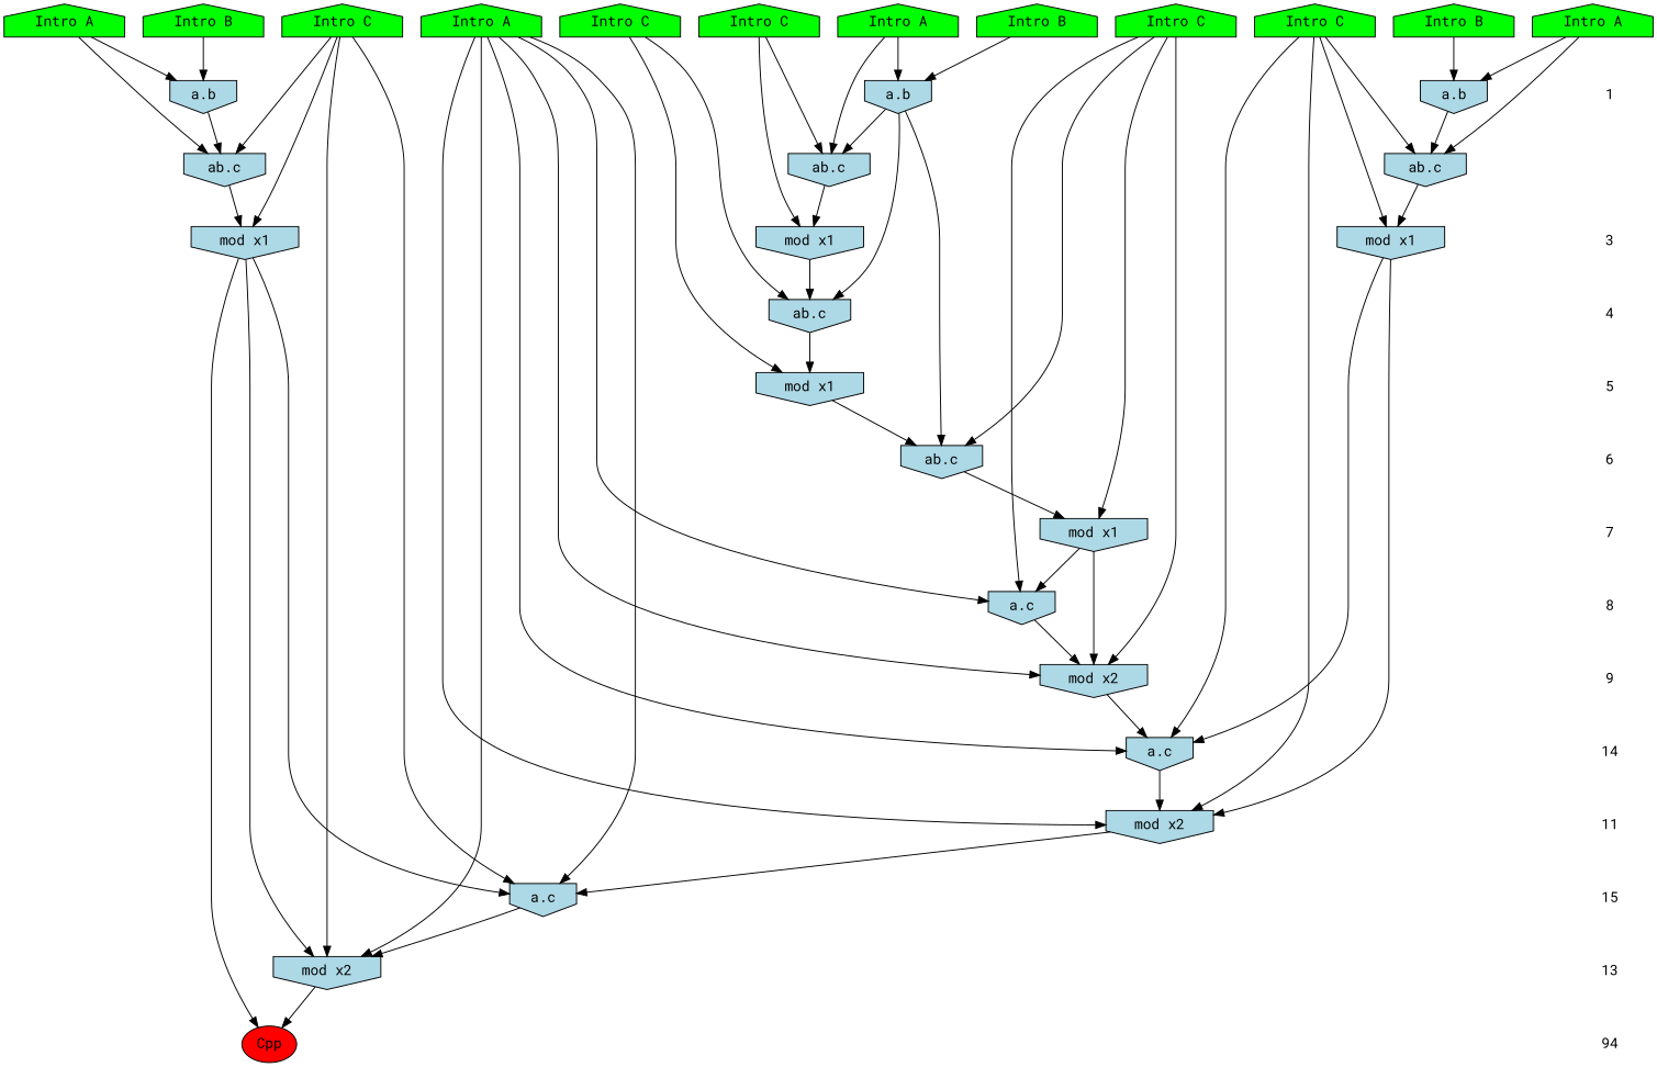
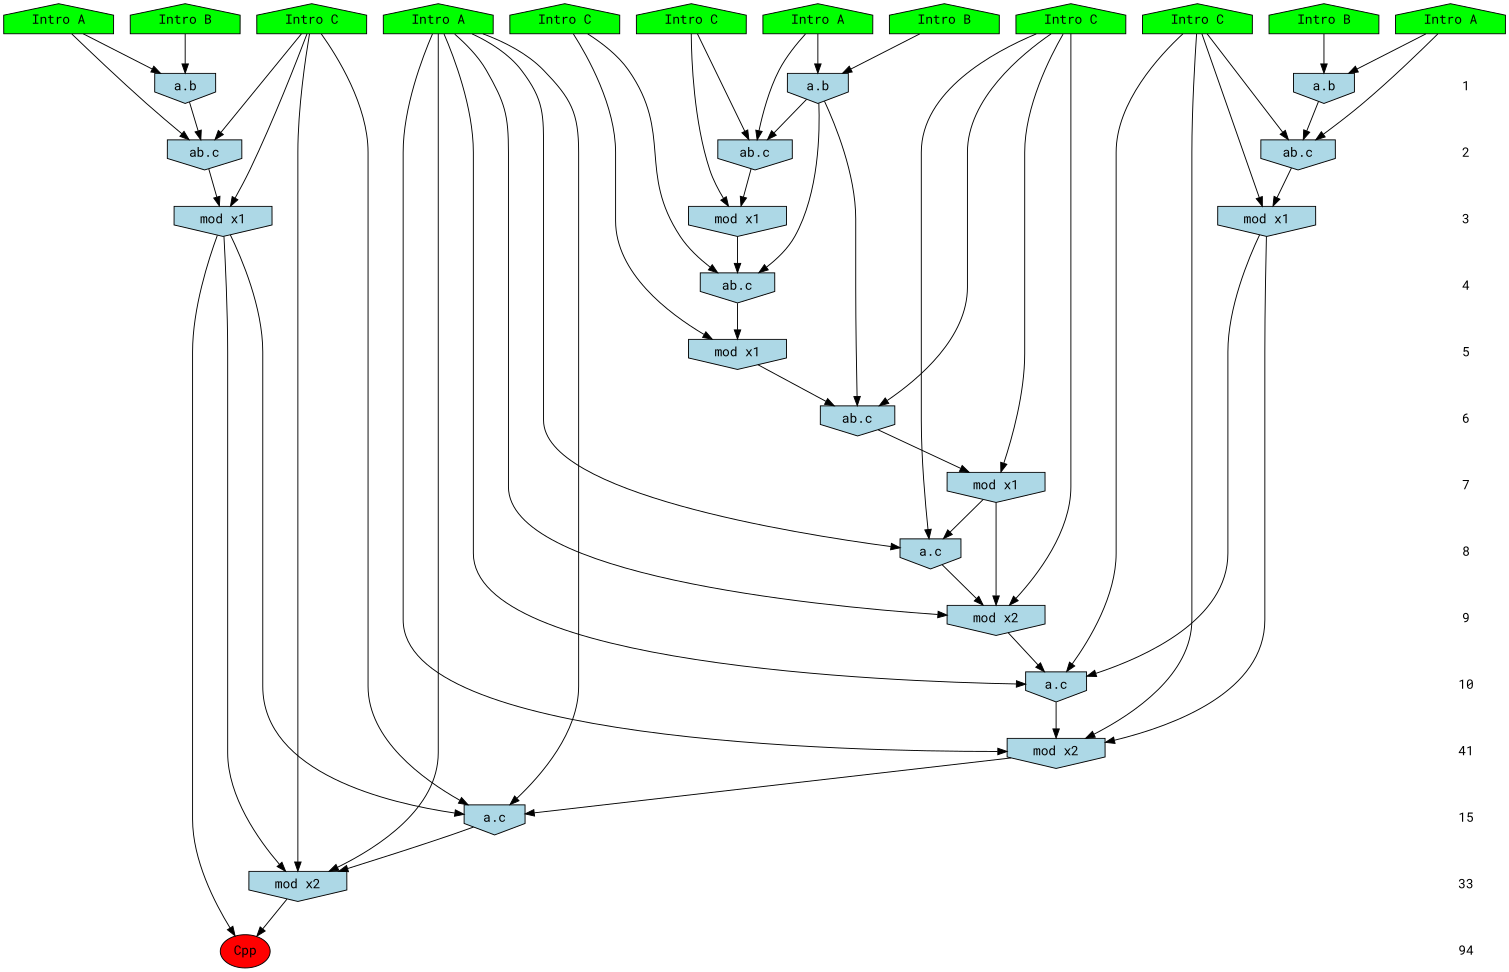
  digraph {
    fontname="Roboto Mono"
    ranksep=.5
    node [fillcolor=lightblue fontname="Roboto Mono" shape=invhouse style=filled]
    edge [fontname="Roboto Mono"]
    n1 [fillcolor=green label="Intro A" shape=house]
    n2 [fillcolor=green label="Intro A" shape=house]
    n3 [fillcolor=green label="Intro B" shape=house]
    n4 [fillcolor=green label="Intro A" shape=house]
    n5 [fillcolor=green label="Intro A" shape=house]
    n6 [fillcolor=green label="Intro B" shape=house]
    n7 [fillcolor=green label="Intro B" shape=house]
    n8 [fillcolor=green label="Intro C" shape=house]
    n9 [fillcolor=green label="Intro C" shape=house]
    n10 [fillcolor=green label="Intro C" shape=house]
    n11 [fillcolor=green label="Intro C" shape=house]
    n12 [fillcolor=green label="Intro C" shape=house]
    1 [shape=plaintext fillcolor="" style=""]
    n14 [label="a.b"]
    n15 [label="a.b"]
    n16 [label="a.b"]
+   2 [shape=plaintext fillcolor="" style=""]
    n18 [label="ab.c"]
    n19 [label="ab.c"]
    n20 [label="ab.c"]
    3 [shape=plaintext fillcolor="" style=""]
    n22 [label="mod x1"]
    n23 [label="mod x1"]
    n24 [label="mod x1"]
    4 [shape=plaintext fillcolor="" style=""]
    n26 [label="ab.c"]
    5 [shape=plaintext fillcolor="" style=""]
    n28 [label="mod x1"]
    6 [shape=plaintext fillcolor="" style=""]
    n30 [label="ab.c"]
    7 [shape=plaintext fillcolor="" style=""]
    n32 [label="mod x1"]
    8 [shape=plaintext fillcolor="" style=""]
    n34 [label="a.c"]
    9 [shape=plaintext fillcolor="" style=""]
    n36 [label="mod x2"]
-   10 [shape=plaintext label=14 fillcolor="" style=""]
+   10 [shape=plaintext fillcolor="" style=""]
    n38 [label="a.c"]
-   11 [shape=plaintext fillcolor="" style=""]
+   11 [shape=plaintext label=41 fillcolor="" style=""]
    n40 [label="mod x2"]
    n41 [label=15 shape=plaintext fillcolor="" style=""]
    n42 [label="a.c"]
-   13 [shape=plaintext fillcolor="" style=""]
+   13 [shape=plaintext label=33 fillcolor="" style=""]
    n44 [label="mod x2"]
    n45 [label=94 shape=plaintext fillcolor="" style=""]
    n46 [fillcolor=red label=Cpp shape=""]
    subgraph sub_1 {
      rank=same
      n1
      n2
      n3
      n4
      n5
      n6
      n7
      n8
      n9
      n10
      n11
      n12
    }
    subgraph sub_2 {
      rank=same
      1
      n14
      n15
      n16
    }
    subgraph sub_3 {
      rank=same
+     2
      n18
      n19
      n20
    }
    subgraph sub_4 {
      rank=same
      3
      n22
      n23
      n24
    }
    subgraph sub_5 {
      rank=same
      4
      n26
    }
    subgraph sub_6 {
      rank=same
      5
      n28
    }
    subgraph sub_7 {
      rank=same
      6
      n30
    }
    subgraph sub_8 {
      rank=same
      7
      n32
    }
    subgraph sub_9 {
      rank=same
      8
      n34
    }
    subgraph sub_10 {
      rank=same
      9
      n36
    }
    subgraph sub_11 {
      rank=same
      10
      n38
    }
    subgraph sub_12 {
      rank=same
      11
      n40
    }
    subgraph sub_13 {
      rank=same
      n41
      n42
    }
    subgraph sub_14 {
      rank=same
      13
      n44
    }
    subgraph sub_15 {
      rank=same
      n45
      n46
    }
    n1 -> n16
    n1 -> n20
    n2 -> n34
    n2 -> n36
    n2 -> n38
    n2 -> n40
    n2 -> n42
    n2 -> n44
    n3 -> n16
    n4 -> n14
    n4 -> n18
    n5 -> n15
    n5 -> n19
    n6 -> n14
    n7 -> n15
    n8 -> n19
    n8 -> n23
    n9 -> n26
    n9 -> n28
    n10 -> n30
    n10 -> n32
    n10 -> n34
    n10 -> n36
    n11 -> n20
    n11 -> n24
    n11 -> n42
    n11 -> n44
    n12 -> n18
    n12 -> n22
    n12 -> n38
    n12 -> n40
+   1 -> 2 [style=invis]
    n14 -> n18
    n15 -> n19
    n15 -> n26
    n15 -> n30
    n16 -> n20
+   2 -> 3 [style=invis]
    n18 -> n22
    n19 -> n23
    n20 -> n24
    3 -> 4 [style=invis]
    n22 -> n38
    n22 -> n40
    n23 -> n26
    n24 -> n42
    n24 -> n44
    n24 -> n46
    4 -> 5 [style=invis]
    n26 -> n28
    5 -> 6 [style=invis]
    n28 -> n30
    6 -> 7 [style=invis]
    n30 -> n32
    7 -> 8 [style=invis]
    n32 -> n34
    n32 -> n36
    8 -> 9 [style=invis]
    n34 -> n36
    9 -> 10 [style=invis]
    n36 -> n38
    10 -> 11 [style=invis]
    n38 -> n40
    11 -> n41 [style=invis]
    n40 -> n42
    n41 -> 13 [style=invis]
    n42 -> n44
    13 -> n45 [style=invis]
    n44 -> n46
  }
